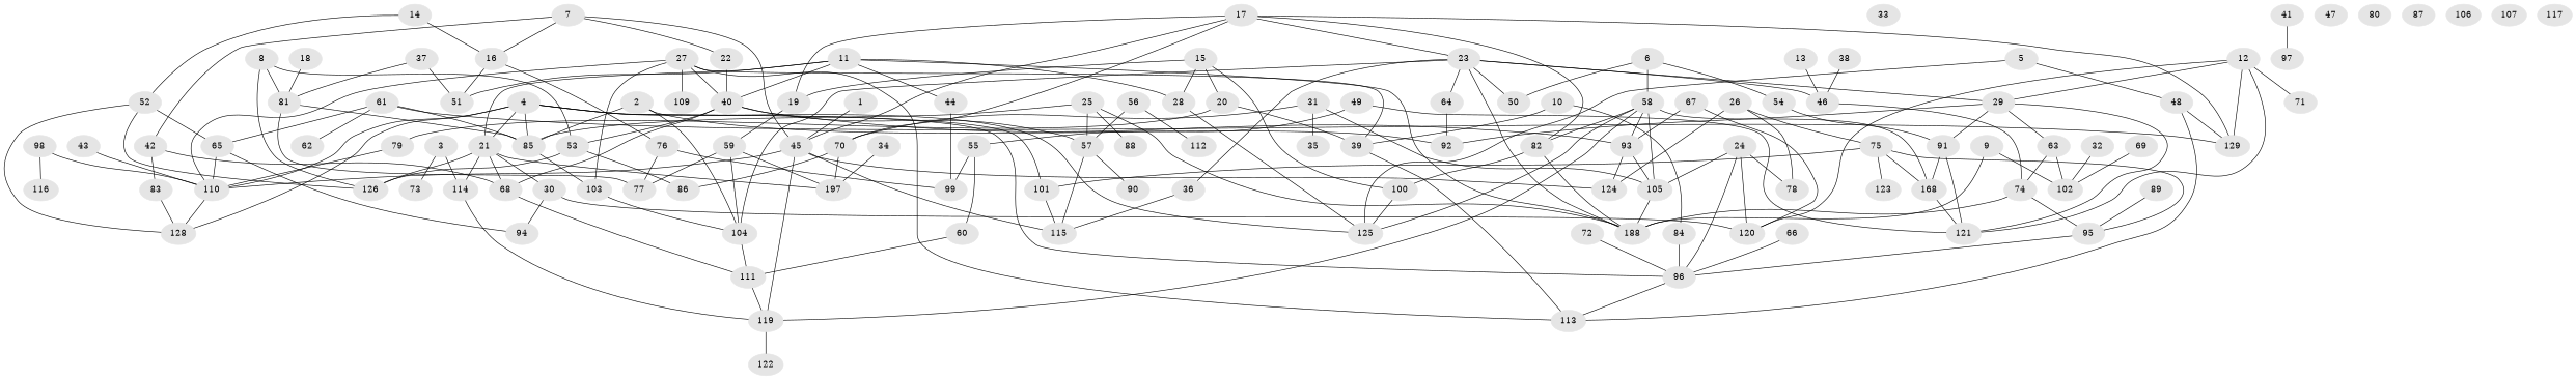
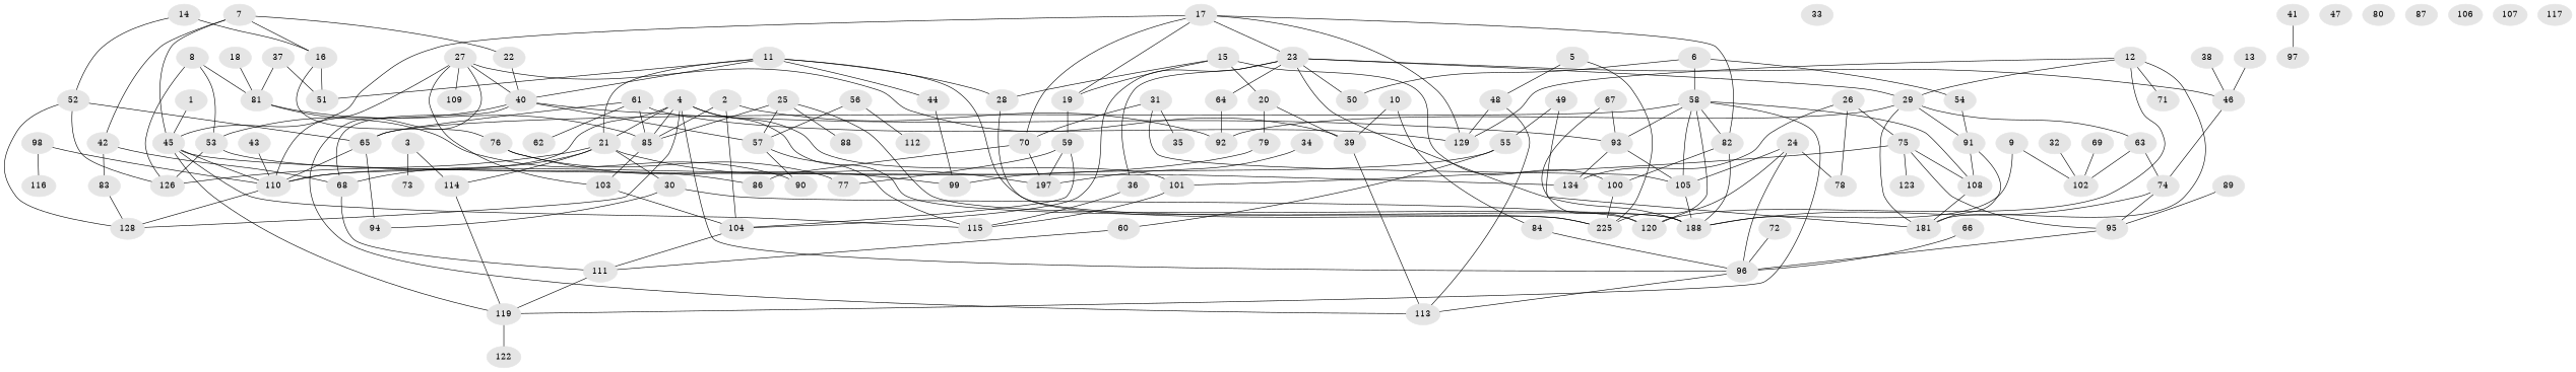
  graph {
    node [color=gray90 style=filled]
    1
    45
    110
-   124
+   124 [label=134]
    115
    119
    2
    85
    92
    104
    103
    111
    3
    73
    114
    4
    21
    96
    101
-   125
+   125 [label=225]
    128
    126
    30
    68
    n25 [label=197]
    113
    5
    48
    129
    6
    50
    54
    58
    91
    82
    105
    93
    65
-   108 [label=168]
+   108
    7
    16
    22
    42
    51
    76
    40
    83
    8
    53
    81
    86
    90
    9
    102
    n55 [label=188]
    10
    39
    84
    11
    28
    44
    57
    99
    12
    29
    71
    120
-   121
+   121 [label=181]
    63
    13
    46
    74
    14
    52
    15
    19
    20
    100
    59
    79
    77
    17
    23
    70
    36
    64
    18
    94
    24
    78
    25
    88
    26
    75
    95
    123
    27
    109
    31
    35
    32
    33
    34
    37
    38
    41
    97
    43
    122
    47
    49
    55
    60
    56
    112
    61
    62
    66
    67
    69
    72
    80
    87
    89
    98
    116
    106
    107
    117
    1 -- 45
    45 -- 110
    45 -- 124
    45 -- 115
    45 -- 119
    110 -- 128
    119 -- 122
    2 -- 85
    2 -- 92
    2 -- 104
    85 -- 103
    104 -- 111
    103 -- 104
    111 -- 119
    3 -- 73
    3 -- 114
    114 -- 119
    4 -- 110
    4 -- 85
    4 -- 21
    4 -- 96
    4 -- 101
    4 -- 125
    4 -- 128
    21 -- 114
    21 -- 126
    21 -- 30
    21 -- 68
    21 -- n25
    96 -- 113
    101 -- 115
    30 -- 120
    30 -- 94
    68 -- 111
    5 -- 125
    5 -- 48
    48 -- 113
    48 -- 129
    6 -- 50
    6 -- 54
    6 -- 58
    54 -- 91
    58 -- 119
    58 -- 125
    58 -- 82
    58 -- 105
    58 -- 93
+   58 -- 65
    58 -- 108
    91 -- 108
    91 -- 121
    82 -- n55
    82 -- 100
    105 -- n55
    93 -- 124
    93 -- 105
    65 -- 110
    65 -- 94
    108 -- 121
    7 -- 45
    7 -- 16
    7 -- 22
    7 -- 42
    16 -- 51
    16 -- 76
    22 -- 40
    42 -- 68
    42 -- 83
    76 -- 99
    76 -- 77
    40 -- 68
    40 -- 93
    40 -- 53
    40 -- 57
    83 -- 128
    8 -- 126
    8 -- 53
    8 -- 81
    53 -- 126
    53 -- 86
    81 -- 85
-   81 -- 77
+   81 -- 90
    9 -- 102
    9 -- n55
    10 -- 39
    10 -- 84
    39 -- 113
    84 -- 96
    11 -- 21
    11 -- 51
    11 -- 40
    11 -- n55
    11 -- 28
    11 -- 44
    28 -- 125
    44 -- 99
    57 -- 115
    57 -- 90
    12 -- 129
    12 -- 29
    12 -- 71
    12 -- 120
    12 -- 121
    29 -- 92
    29 -- 91
    29 -- 121
    29 -- 63
    63 -- 102
    63 -- 74
    13 -- 46
    46 -- 74
    74 -- n55
    74 -- 95
    14 -- 16
    14 -- 52
    52 -- 128
    52 -- 126
    52 -- 65
    15 -- 28
    15 -- 19
    15 -- 20
    15 -- 100
    19 -- 59
    20 -- 39
    20 -- 79
    100 -- 125
    59 -- 104
    59 -- n25
    59 -- 77
    79 -- 110
    17 -- 45
    17 -- 129
    17 -- 82
    17 -- 19
    17 -- 23
    17 -- 70
    23 -- 104
    23 -- 50
    23 -- n55
    23 -- 29
    23 -- 46
    23 -- 36
    23 -- 64
    70 -- n25
    70 -- 86
    36 -- 115
    64 -- 92
    18 -- 81
    24 -- 96
    24 -- 105
    24 -- 120
    24 -- 78
    25 -- 85
    25 -- n55
    25 -- 57
    25 -- 88
    26 -- 124
    26 -- 78
    26 -- 75
    75 -- 101
    75 -- 108
    75 -- 95
    75 -- 123
    95 -- 96
    27 -- 110
    27 -- 103
    27 -- 113
    27 -- 40
    27 -- 39
    27 -- 109
    31 -- 105
    31 -- 70
    31 -- 35
    32 -- 102
    34 -- n25
    37 -- 51
    37 -- 81
    38 -- 46
    41 -- 97
    43 -- 110
    49 -- 121
    49 -- 55
    55 -- 99
    55 -- 60
    60 -- 111
    56 -- 57
    56 -- 112
    61 -- 85
    61 -- 129
    61 -- 65
    61 -- 62
    66 -- 96
    67 -- 93
    67 -- 120
    69 -- 102
    72 -- 96
    89 -- 95
    98 -- 110
    98 -- 116
  }
